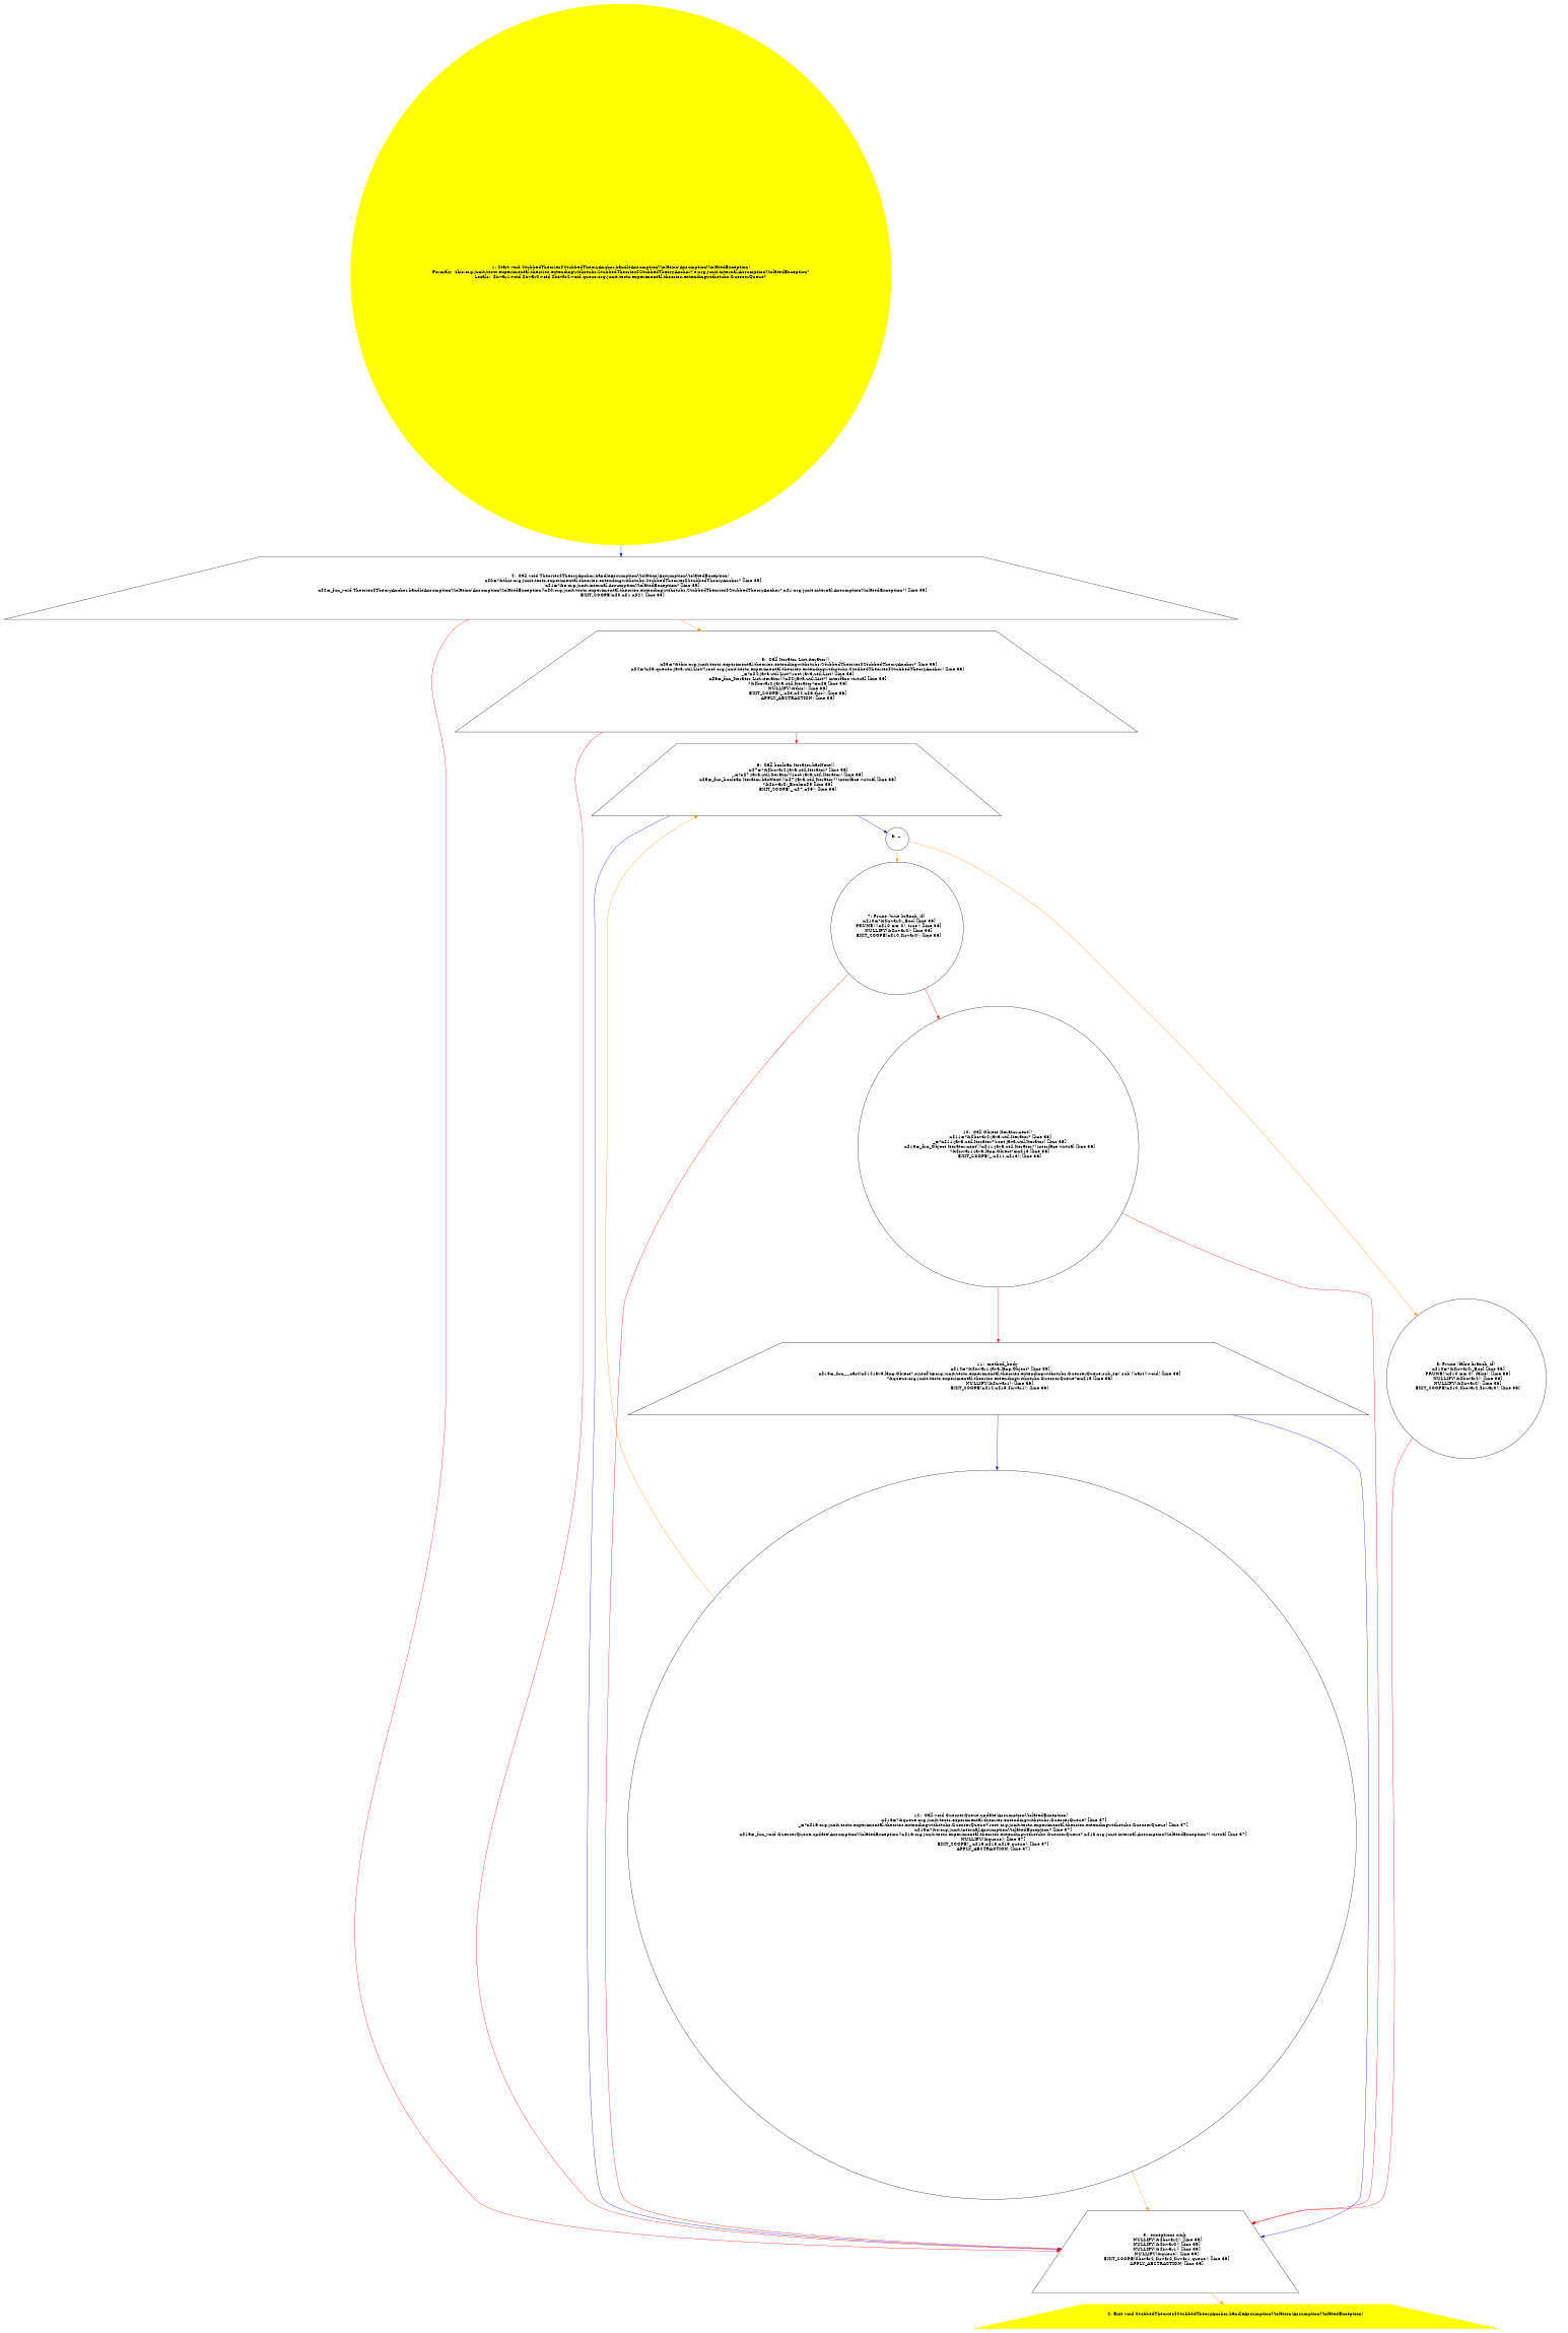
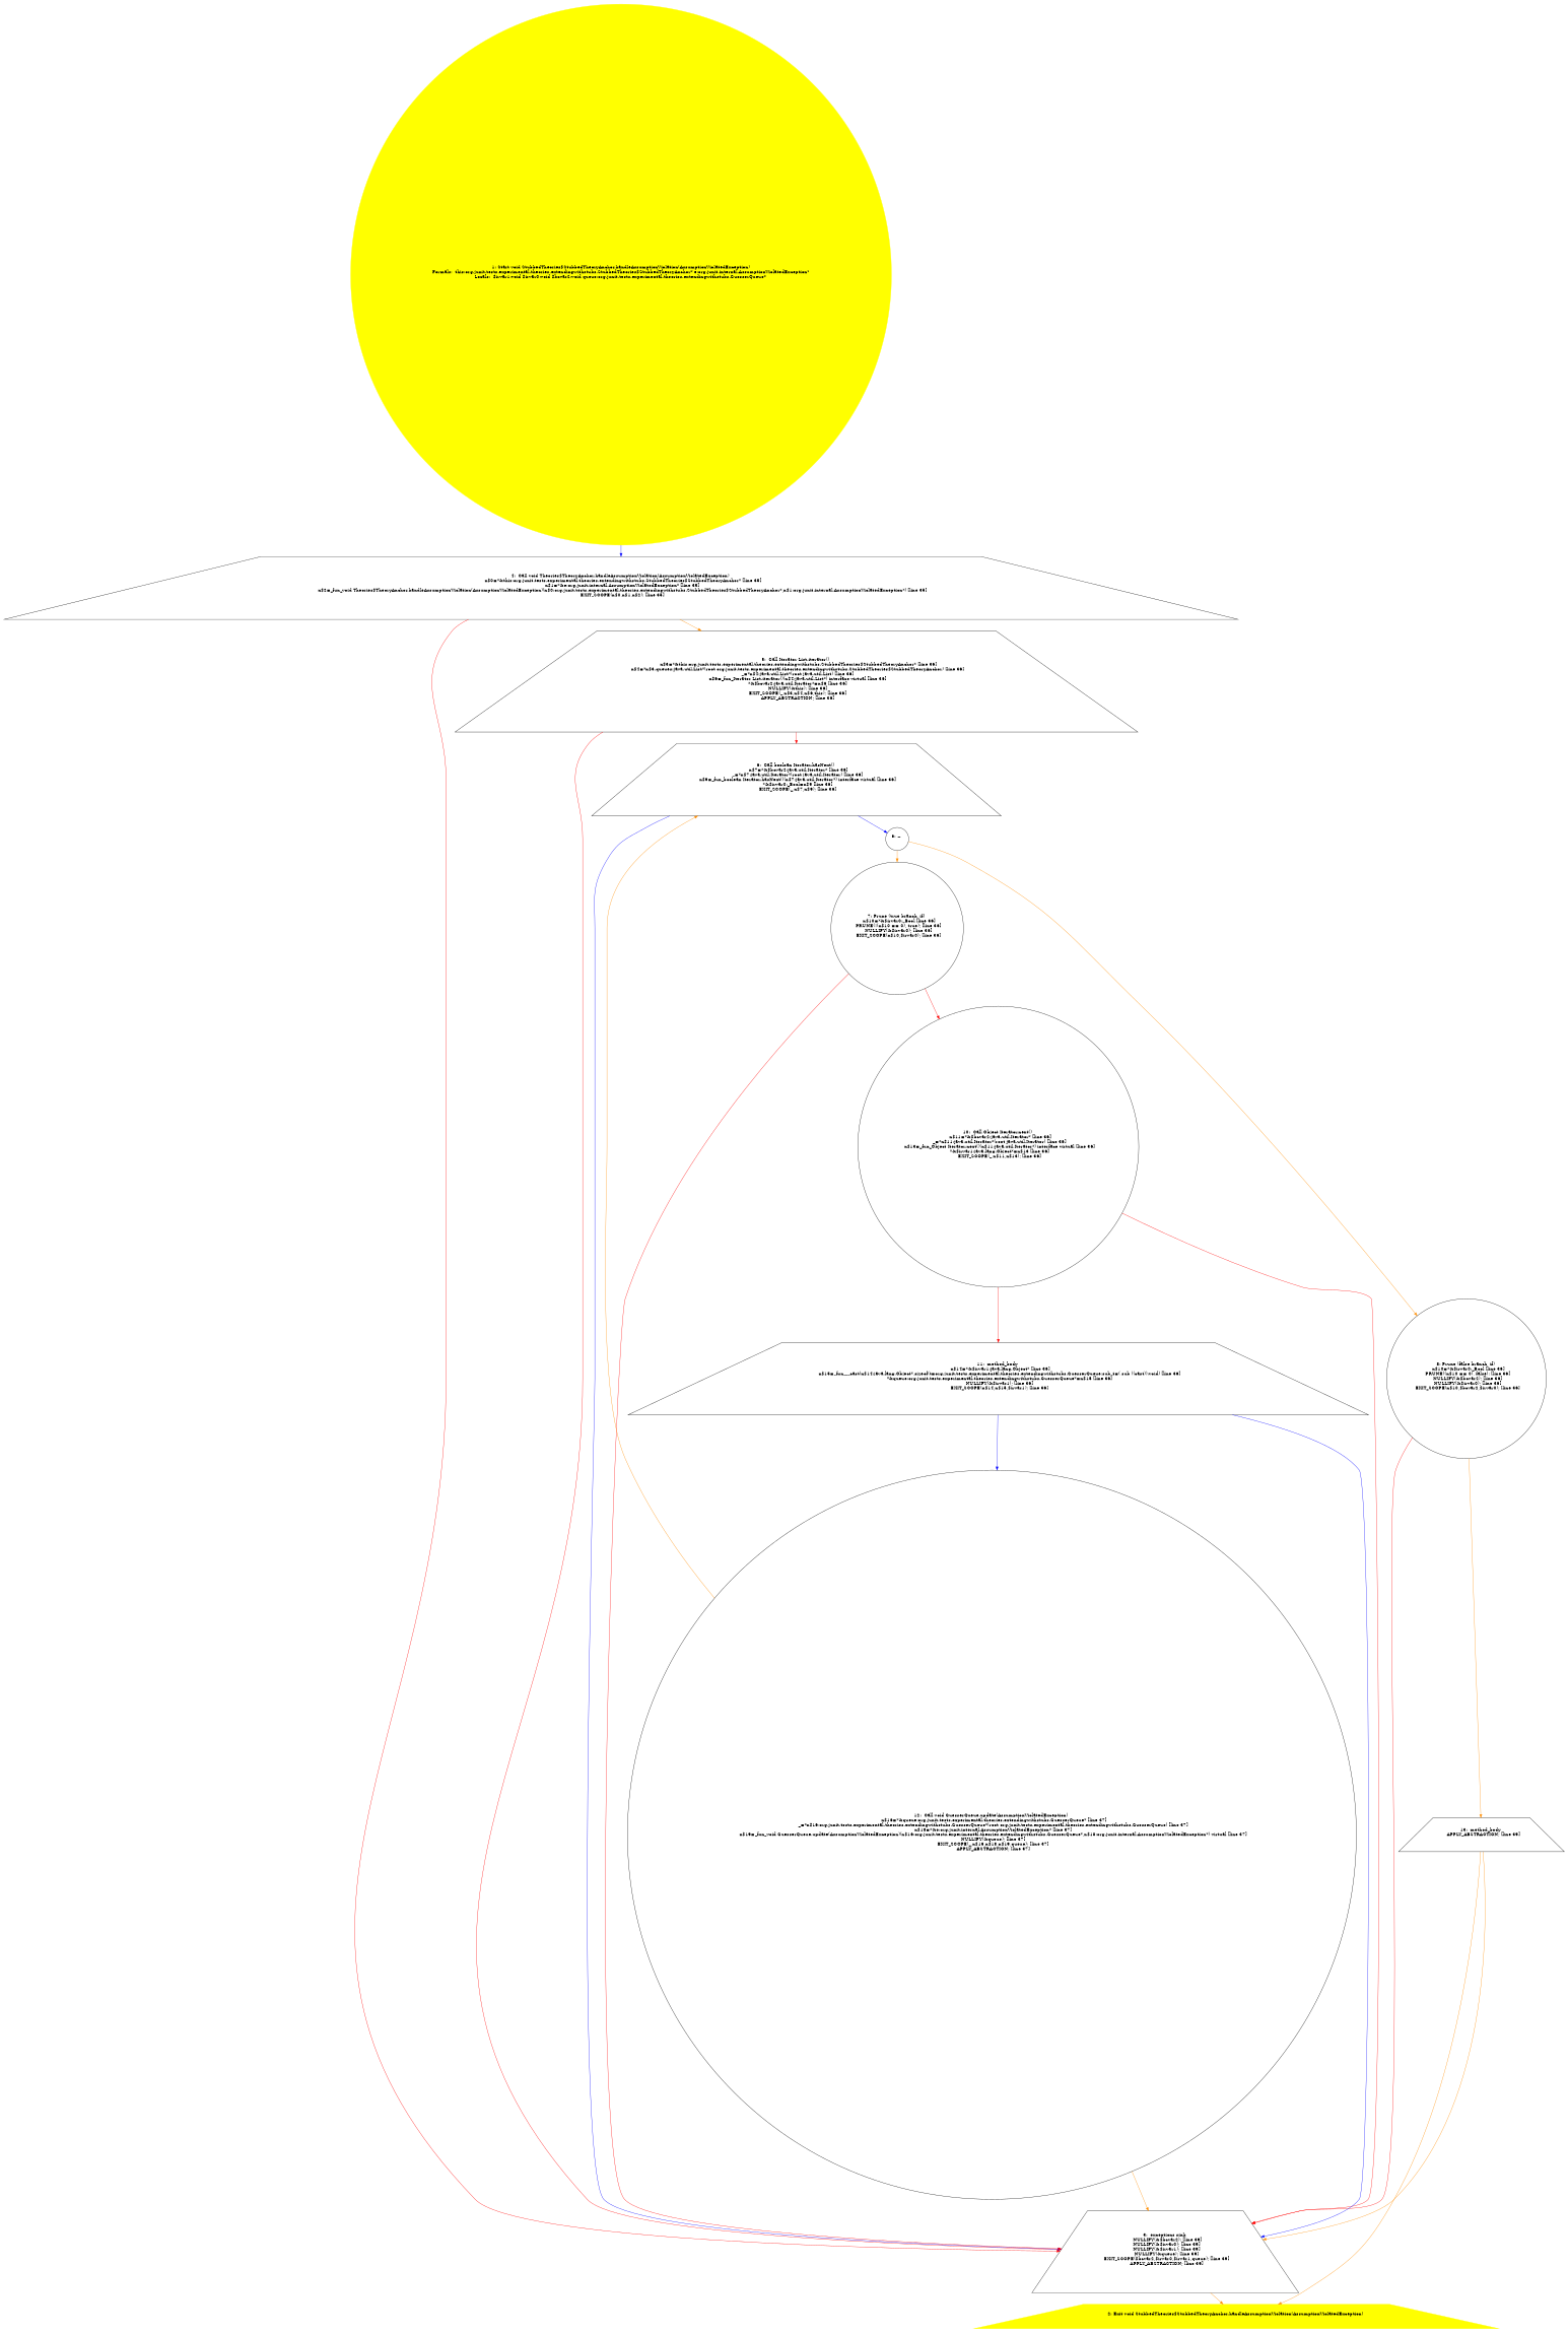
  digraph {
    node [shape=trapezium]
    edge [color=darkorange]
    n1 [color=yellow label="1: Start void StubbedTheories$StubbedTheoryAnchor.handleAssumptionViolation(AssumptionViolatedException)\nFormals:  this:org.junit.tests.experimental.theories.extendingwithstubs.StubbedTheories$StubbedTheoryAnchor* e:org.junit.internal.AssumptionViolatedException*\nLocals:  $irvar1:void $irvar0:void $bcvar2:void queue:org.junit.tests.experimental.theories.extendingwithstubs.GuesserQueue* \n  " style=filled shape=circle]
    n2 [label="4:  Call void Theories$TheoryAnchor.handleAssumptionViolation(AssumptionViolatedException) \n   n$0=*&this:org.junit.tests.experimental.theories.extendingwithstubs.StubbedTheories$StubbedTheoryAnchor* [line 35]\n  n$1=*&e:org.junit.internal.AssumptionViolatedException* [line 35]\n  n$2=_fun_void Theories$TheoryAnchor.handleAssumptionViolation(AssumptionViolatedException)(n$0:org.junit.tests.experimental.theories.extendingwithstubs.StubbedTheories$StubbedTheoryAnchor*,n$1:org.junit.internal.AssumptionViolatedException*) [line 35]\n  EXIT_SCOPE(n$0,n$1,n$2); [line 35]\n "]
    n3 [label="3:  exceptions sink \n   NULLIFY(&$bcvar2); [line 39]\n  NULLIFY(&$irvar0); [line 39]\n  NULLIFY(&$irvar1); [line 39]\n  NULLIFY(&queue); [line 39]\n  EXIT_SCOPE($bcvar2,$irvar0,$irvar1,queue); [line 39]\n  APPLY_ABSTRACTION; [line 39]\n "]
    n4 [label="5:  Call Iterator List.iterator() \n   n$3=*&this:org.junit.tests.experimental.theories.extendingwithstubs.StubbedTheories$StubbedTheoryAnchor* [line 36]\n  n$4=*n$3.queues:java.util.List*(root org.junit.tests.experimental.theories.extendingwithstubs.StubbedTheories$StubbedTheoryAnchor) [line 36]\n  _=*n$4:java.util.List*(root java.util.List) [line 36]\n  n$6=_fun_Iterator List.iterator()(n$4:java.util.List*) interface virtual [line 36]\n  *&$bcvar2:java.util.Iterator*=n$6 [line 36]\n  NULLIFY(&this); [line 36]\n  EXIT_SCOPE(_,n$3,n$4,n$6,this); [line 36]\n  APPLY_ABSTRACTION; [line 36]\n "]
    n5 [color=yellow label="2: Exit void StubbedTheories$StubbedTheoryAnchor.handleAssumptionViolation(AssumptionViolatedException) \n  " style=filled]
    n6 [label="6:  Call boolean Iterator.hasNext() \n   n$7=*&$bcvar2:java.util.Iterator* [line 36]\n  _=*n$7:java.util.Iterator*(root java.util.Iterator) [line 36]\n  n$9=_fun_boolean Iterator.hasNext()(n$7:java.util.Iterator*) interface virtual [line 36]\n  *&$irvar0:_Bool=n$9 [line 36]\n  EXIT_SCOPE(_,n$7,n$9); [line 36]\n "]
    n7 [label="9: + \n  " shape=circle]
    n8 [label="7: Prune (true branch, if) \n   n$10=*&$irvar0:_Bool [line 36]\n  PRUNE(!(n$10 == 0), true); [line 36]\n  NULLIFY(&$irvar0); [line 36]\n  EXIT_SCOPE(n$10,$irvar0); [line 36]\n " shape=circle]
    n9 [label="8: Prune (false branch, if) \n   n$10=*&$irvar0:_Bool [line 36]\n  PRUNE((n$10 == 0), false); [line 36]\n  NULLIFY(&$bcvar2); [line 36]\n  NULLIFY(&$irvar0); [line 36]\n  EXIT_SCOPE(n$10,$bcvar2,$irvar0); [line 36]\n " shape=circle]
    n10 [label="10:  Call Object Iterator.next() \n   n$11=*&$bcvar2:java.util.Iterator* [line 36]\n  _=*n$11:java.util.Iterator*(root java.util.Iterator) [line 36]\n  n$13=_fun_Object Iterator.next()(n$11:java.util.Iterator*) interface virtual [line 36]\n  *&$irvar1:java.lang.Object*=n$13 [line 36]\n  EXIT_SCOPE(_,n$11,n$13); [line 36]\n " shape=circle]
    n11 [label="11:  method_body \n   n$14=*&$irvar1:java.lang.Object* [line 36]\n  n$15=_fun___cast(n$14:java.lang.Object*,sizeof(t=org.junit.tests.experimental.theories.extendingwithstubs.GuesserQueue;sub_t=( sub )(cast)):void) [line 36]\n  *&queue:org.junit.tests.experimental.theories.extendingwithstubs.GuesserQueue*=n$15 [line 36]\n  NULLIFY(&$irvar1); [line 36]\n  EXIT_SCOPE(n$14,n$15,$irvar1); [line 36]\n "]
+   n12 [label="13:  method_body \n   APPLY_ABSTRACTION; [line 39]\n "]
    n13 [label="12:  Call void GuesserQueue.update(AssumptionViolatedException) \n   n$16=*&queue:org.junit.tests.experimental.theories.extendingwithstubs.GuesserQueue* [line 37]\n  _=*n$16:org.junit.tests.experimental.theories.extendingwithstubs.GuesserQueue*(root org.junit.tests.experimental.theories.extendingwithstubs.GuesserQueue) [line 37]\n  n$18=*&e:org.junit.internal.AssumptionViolatedException* [line 37]\n  n$19=_fun_void GuesserQueue.update(AssumptionViolatedException)(n$16:org.junit.tests.experimental.theories.extendingwithstubs.GuesserQueue*,n$18:org.junit.internal.AssumptionViolatedException*) virtual [line 37]\n  NULLIFY(&queue); [line 37]\n  EXIT_SCOPE(_,n$16,n$18,n$19,queue); [line 37]\n  APPLY_ABSTRACTION; [line 37]\n " shape=circle]
    n1 -> n2 [color=blue]
    n2 -> n3 [color=red]
    n2 -> n4
    n3 -> n5
    n4 -> n3 [color=red]
    n4 -> n6 [color=red]
    n6 -> n3 [color=blue]
    n6 -> n7 [color=blue]
    n7 -> n8
    n7 -> n9
    n8 -> n3 [color=red]
    n8 -> n10 [color=red]
    n9 -> n3 [color=red]
+   n9 -> n12
    n10 -> n3 [color=red]
    n10 -> n11 [color=red]
    n11 -> n3 [color=blue]
    n11 -> n13 [color=blue]
+   n12 -> n3
+   n12 -> n5
    n13 -> n3
    n13 -> n6
  }
